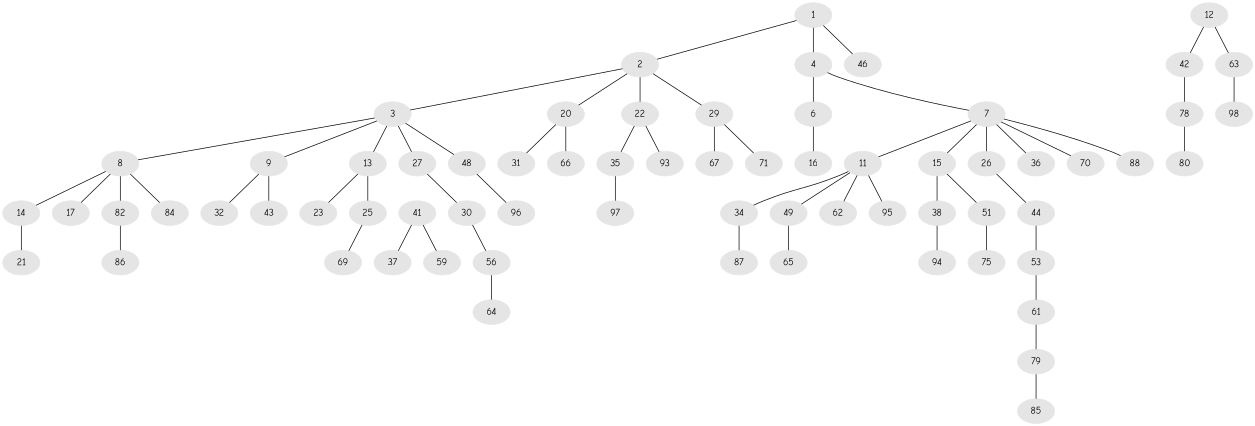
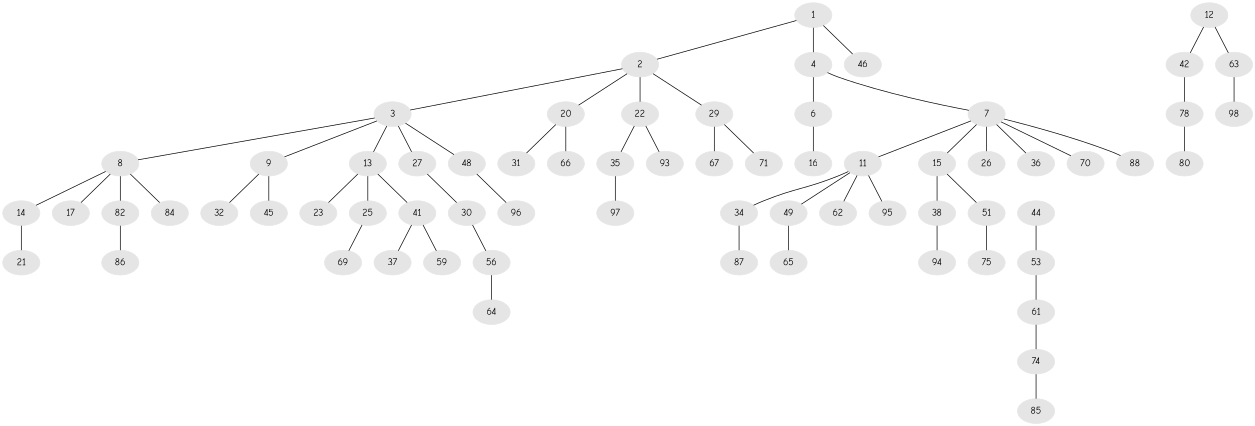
  graph {
    fontname="Comic Neue"
    node [color=gray90 fontname="Comic Neue" style=filled]
    edge [fontname="Comic Neue"]
    2 [super="+5"]
    3 [super="+92"]
    20 [super="+24"]
    22 [super="+50"]
    29 [super="+39"]
    1
    4 [super="+10"]
    46 [super="+57"]
    6
    7 [super="+68"]
    8 [super="+60"]
    9
    13 [super="+19"]
    27 [super="+74"]
    48
    31 [super="+76"]
    66 [super="+90"]
    35 [super="+45"]
    93
    67 [super="+73"]
    n21 [label=71]
    14 [super="+83"]
    17
    82
    84
    32
-   43 [super="+55"]
+   43 [super="+55" label=45]
    23 [super="+89"]
    25 [super="+40"]
    41
    30 [super="+52"]
    96
    16 [super="+71"]
    11 [super="+28"]
    15 [super="+18"]
    26
    36
    70
    88
    34
    49 [super="+54"]
    62
    95
    38
    51
    44 [super="+47"]
    21
    86
    12 [super="+33"]
    42 [super="+72"]
    63 [super="+81"]
    87
    65
    78
    98
    69
    37
    59
    94
    75
    97
    53 [super="+58"]
    56
    64
    80
    61 [super="+91"]
-   79
+   79 [label=74]
    85
    2 -- 3
    2 -- 20
    2 -- 22
    2 -- 29
    3 -- 8
    3 -- 9
    3 -- 13
    3 -- 27
    3 -- 48
    20 -- 31
    20 -- 66
    22 -- 35
    22 -- 93
    29 -- 67
    29 -- n21
    1 -- 2
    1 -- 4
    1 -- 46
    4 -- 6
    4 -- 7
    6 -- 16
    7 -- 11
    7 -- 15
    7 -- 26
    7 -- 36
    7 -- 70
    7 -- 88
    8 -- 14
    8 -- 17
    8 -- 82
    8 -- 84
    9 -- 32
    9 -- 43
    13 -- 23
    13 -- 25
+   13 -- 41
    27 -- 30
    48 -- 96
    35 -- 97
    14 -- 21
    82 -- 86
    25 -- 69
    41 -- 37
    41 -- 59
    30 -- 56
    11 -- 34
    11 -- 49
    11 -- 62
    11 -- 95
    15 -- 38
    15 -- 51
-   26 -- 44
    34 -- 87
    49 -- 65
    38 -- 94
    51 -- 75
    44 -- 53
    12 -- 42
    12 -- 63
    42 -- 78
    63 -- 98
    78 -- 80
    53 -- 61
    56 -- 64
    61 -- 79
    79 -- 85
  }
